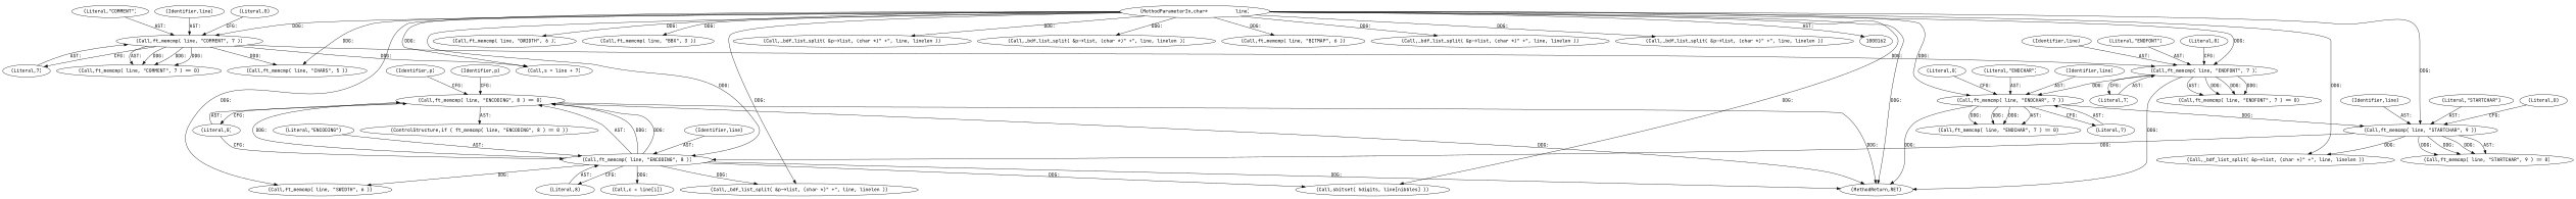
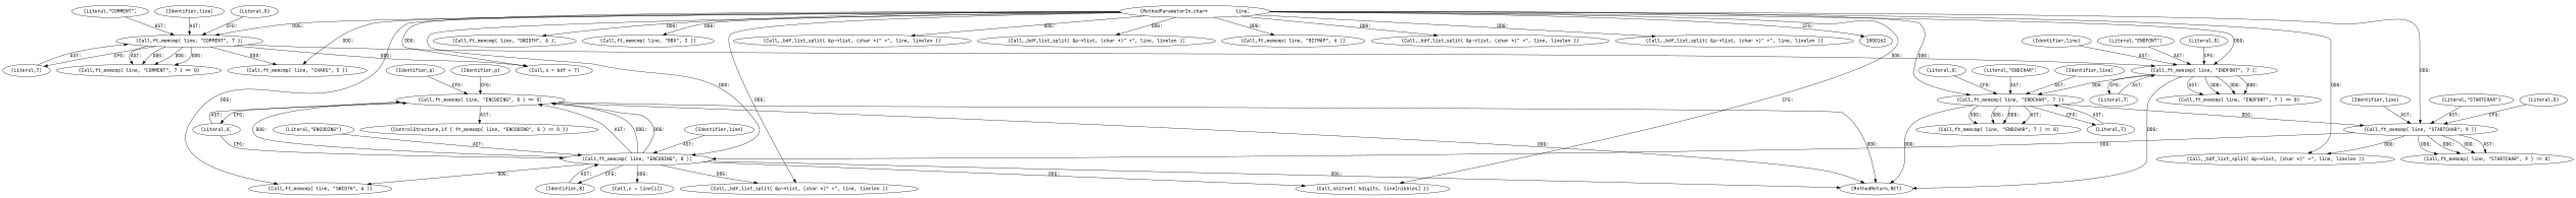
  digraph {
    fontname="JetBrains Mono"
    node [fontname="JetBrains Mono"]
    edge [fontname="JetBrains Mono"]
    n1 [label="(Call,ft_memcmp( line, \"ENCODING\", 8 ) == 0)"]
    n2 [label="(Literal,0)"]
    n3 [label="(ControlStructure,if ( ft_memcmp( line, \"ENCODING\", 8 ) == 0 ))"]
    n4 [label="(MethodReturn,RET)"]
    n5 [label="(Call,ft_memcmp( line, \"ENCODING\", 8 ))"]
-   n6 [label="(Literal,8)"]
+   n6 [label="(Identifier,8)"]
    n7 [label="(Call,ft_memcmp( line, \"SWIDTH\", 6 ))"]
    n8 [label="(Call,c = line[i])"]
    n9 [label="(Call,sbitset( hdigits, line[nibbles] ))"]
    n10 [label="(Call,_bdf_list_split( &p->list, (char *)\" +\", line, linelen ))"]
    n11 [label="(Call,ft_memcmp( line, \"STARTCHAR\", 9 ))"]
    n12 [label="(Call,ft_memcmp( line, \"STARTCHAR\", 9 ) == 0)"]
    n13 [label="(Call,_bdf_list_split( &p->list, (char *)\" +\", line, linelen ))"]
    n14 [label="(Call,ft_memcmp( line, \"ENDCHAR\", 7 ))"]
    n15 [label="(Literal,7)"]
    n16 [label="(Call,ft_memcmp( line, \"ENDCHAR\", 7 ) == 0)"]
    n17 [label="(Call,ft_memcmp( line, \"ENDFONT\", 7 ))"]
    n18 [label="(Literal,7)"]
    n19 [label="(Call,ft_memcmp( line, \"ENDFONT\", 7 ) == 0)"]
    n20 [label="(Call,ft_memcmp( line, \"COMMENT\", 7 ))"]
    n21 [label="(Literal,7)"]
-   n22 [label="(Call,s = line + 7)"]
+   n22 [label="(Call,s = bdf + 7)"]
    n23 [label="(Call,ft_memcmp( line, \"CHARS\", 5 ))"]
    n24 [label="(Call,ft_memcmp( line, \"COMMENT\", 7 ) == 0)"]
    n25 [label="(MethodParameterIn,char*          line)"]
    n26 [label="(Call,ft_memcmp( line, \"DWIDTH\", 6 ))"]
    n27 [label="(Call,ft_memcmp( line, \"BBX\", 3 ))"]
    n28 [label="(Call,_bdf_list_split( &p->list, (char *)\" +\", line, linelen ))"]
    n29 [label="(Call,_bdf_list_split( &p->list, (char *)\" +\", line, linelen ))"]
    n30 [label="(Call,ft_memcmp( line, \"BITMAP\", 6 ))"]
    n31 [label="(Call,_bdf_list_split( &p->list, (char *)\" +\", line, linelen ))"]
    n32 [label="(Call,_bdf_list_split( &p->list, (char *)\" +\", line, linelen ))"]
    1000162
    n34 [label="(Identifier,line)"]
    n35 [label="(Identifier,p)"]
    n36 [label="(Literal,\"ENDFONT\")"]
    n37 [label="(Identifier,line)"]
    n38 [label="(Literal,\"COMMENT\")"]
    n39 [label="(Identifier,line)"]
    n40 [label="(Literal,\"ENCODING\")"]
    n41 [label="(Identifier,line)"]
    n42 [label="(Literal,\"STARTCHAR\")"]
    n43 [label="(Literal,0)"]
    n44 [label="(Literal,0)"]
    n45 [label="(Literal,0)"]
    n46 [label="(Identifier,line)"]
    n47 [label="(Identifier,p)"]
    n48 [label="(Literal,0)"]
    n49 [label="(Literal,\"ENDCHAR\")"]
    n1 -> n2 [label="CFG: "]
    n1 -> n3 [label="AST: "]
    n1 -> n4 [label="DDG: "]
    n1 -> n4 [label="DDG: "]
    n2 -> n1 [label="AST: "]
    n2 -> n5 [label="CFG: "]
    n5 -> n1 [label="AST: "]
    n5 -> n1 [label="DDG: "]
    n5 -> n1 [label="DDG: "]
    n5 -> n1 [label="DDG: "]
    n5 -> n4 [label="DDG: "]
    n5 -> n6 [label="CFG: "]
    n5 -> n7 [label="DDG: "]
    n5 -> n8 [label="DDG: "]
    n5 -> n9 [label="DDG: "]
    n5 -> n10 [label="DDG: "]
    n6 -> n5 [label="AST: "]
    n11 -> n5 [label="DDG: "]
    n11 -> n12 [label="AST: "]
    n11 -> n12 [label="DDG: "]
    n11 -> n12 [label="DDG: "]
    n11 -> n12 [label="DDG: "]
    n11 -> n13 [label="DDG: "]
    n14 -> n4 [label="DDG: "]
    n14 -> n11 [label="DDG: "]
    n14 -> n15 [label="CFG: "]
    n14 -> n16 [label="AST: "]
    n14 -> n16 [label="DDG: "]
    n14 -> n16 [label="DDG: "]
    n14 -> n16 [label="DDG: "]
    n15 -> n14 [label="AST: "]
    n17 -> n4 [label="DDG: "]
    n17 -> n14 [label="DDG: "]
    n17 -> n18 [label="CFG: "]
    n17 -> n19 [label="AST: "]
    n17 -> n19 [label="DDG: "]
    n17 -> n19 [label="DDG: "]
    n17 -> n19 [label="DDG: "]
    n18 -> n17 [label="AST: "]
    n20 -> n17 [label="DDG: "]
    n20 -> n21 [label="CFG: "]
    n20 -> n22 [label="DDG: "]
    n20 -> n23 [label="DDG: "]
    n20 -> n24 [label="AST: "]
    n20 -> n24 [label="DDG: "]
    n20 -> n24 [label="DDG: "]
    n20 -> n24 [label="DDG: "]
    n21 -> n20 [label="AST: "]
-   n25 -> n4 [label="DDG: "]
    n25 -> n5 [label="DDG: "]
    n25 -> n7 [label="DDG: "]
-   n25 -> n9 [label="DDG: "]
+   n25 -> n9 [label="CFG: "]
    n25 -> n10 [label="DDG: "]
    n25 -> n11 [label="DDG: "]
    n25 -> n13 [label="DDG: "]
    n25 -> n14 [label="DDG: "]
    n25 -> n17 [label="DDG: "]
    n25 -> n20 [label="DDG: "]
    n25 -> n22 [label="DDG: "]
    n25 -> n23 [label="DDG: "]
    n25 -> n26 [label="DDG: "]
    n25 -> n27 [label="DDG: "]
    n25 -> n28 [label="DDG: "]
    n25 -> n29 [label="DDG: "]
    n25 -> n30 [label="DDG: "]
    n25 -> n31 [label="DDG: "]
    n25 -> n32 [label="DDG: "]
-   n25 -> 1000162 [label="AST: "]
+   n25 -> 1000162 [label="CFG: "]
    n34 -> n5 [label="AST: "]
    n35 -> n1 [label="CFG: "]
    n36 -> n17 [label="AST: "]
    n37 -> n11 [label="AST: "]
    n38 -> n20 [label="AST: "]
    n39 -> n17 [label="AST: "]
    n40 -> n5 [label="AST: "]
    n41 -> n14 [label="AST: "]
    n42 -> n11 [label="AST: "]
    n43 -> n14 [label="CFG: "]
    n44 -> n17 [label="CFG: "]
    n45 -> n11 [label="CFG: "]
    n46 -> n20 [label="AST: "]
    n47 -> n1 [label="CFG: "]
    n48 -> n20 [label="CFG: "]
    n49 -> n14 [label="AST: "]
  }
